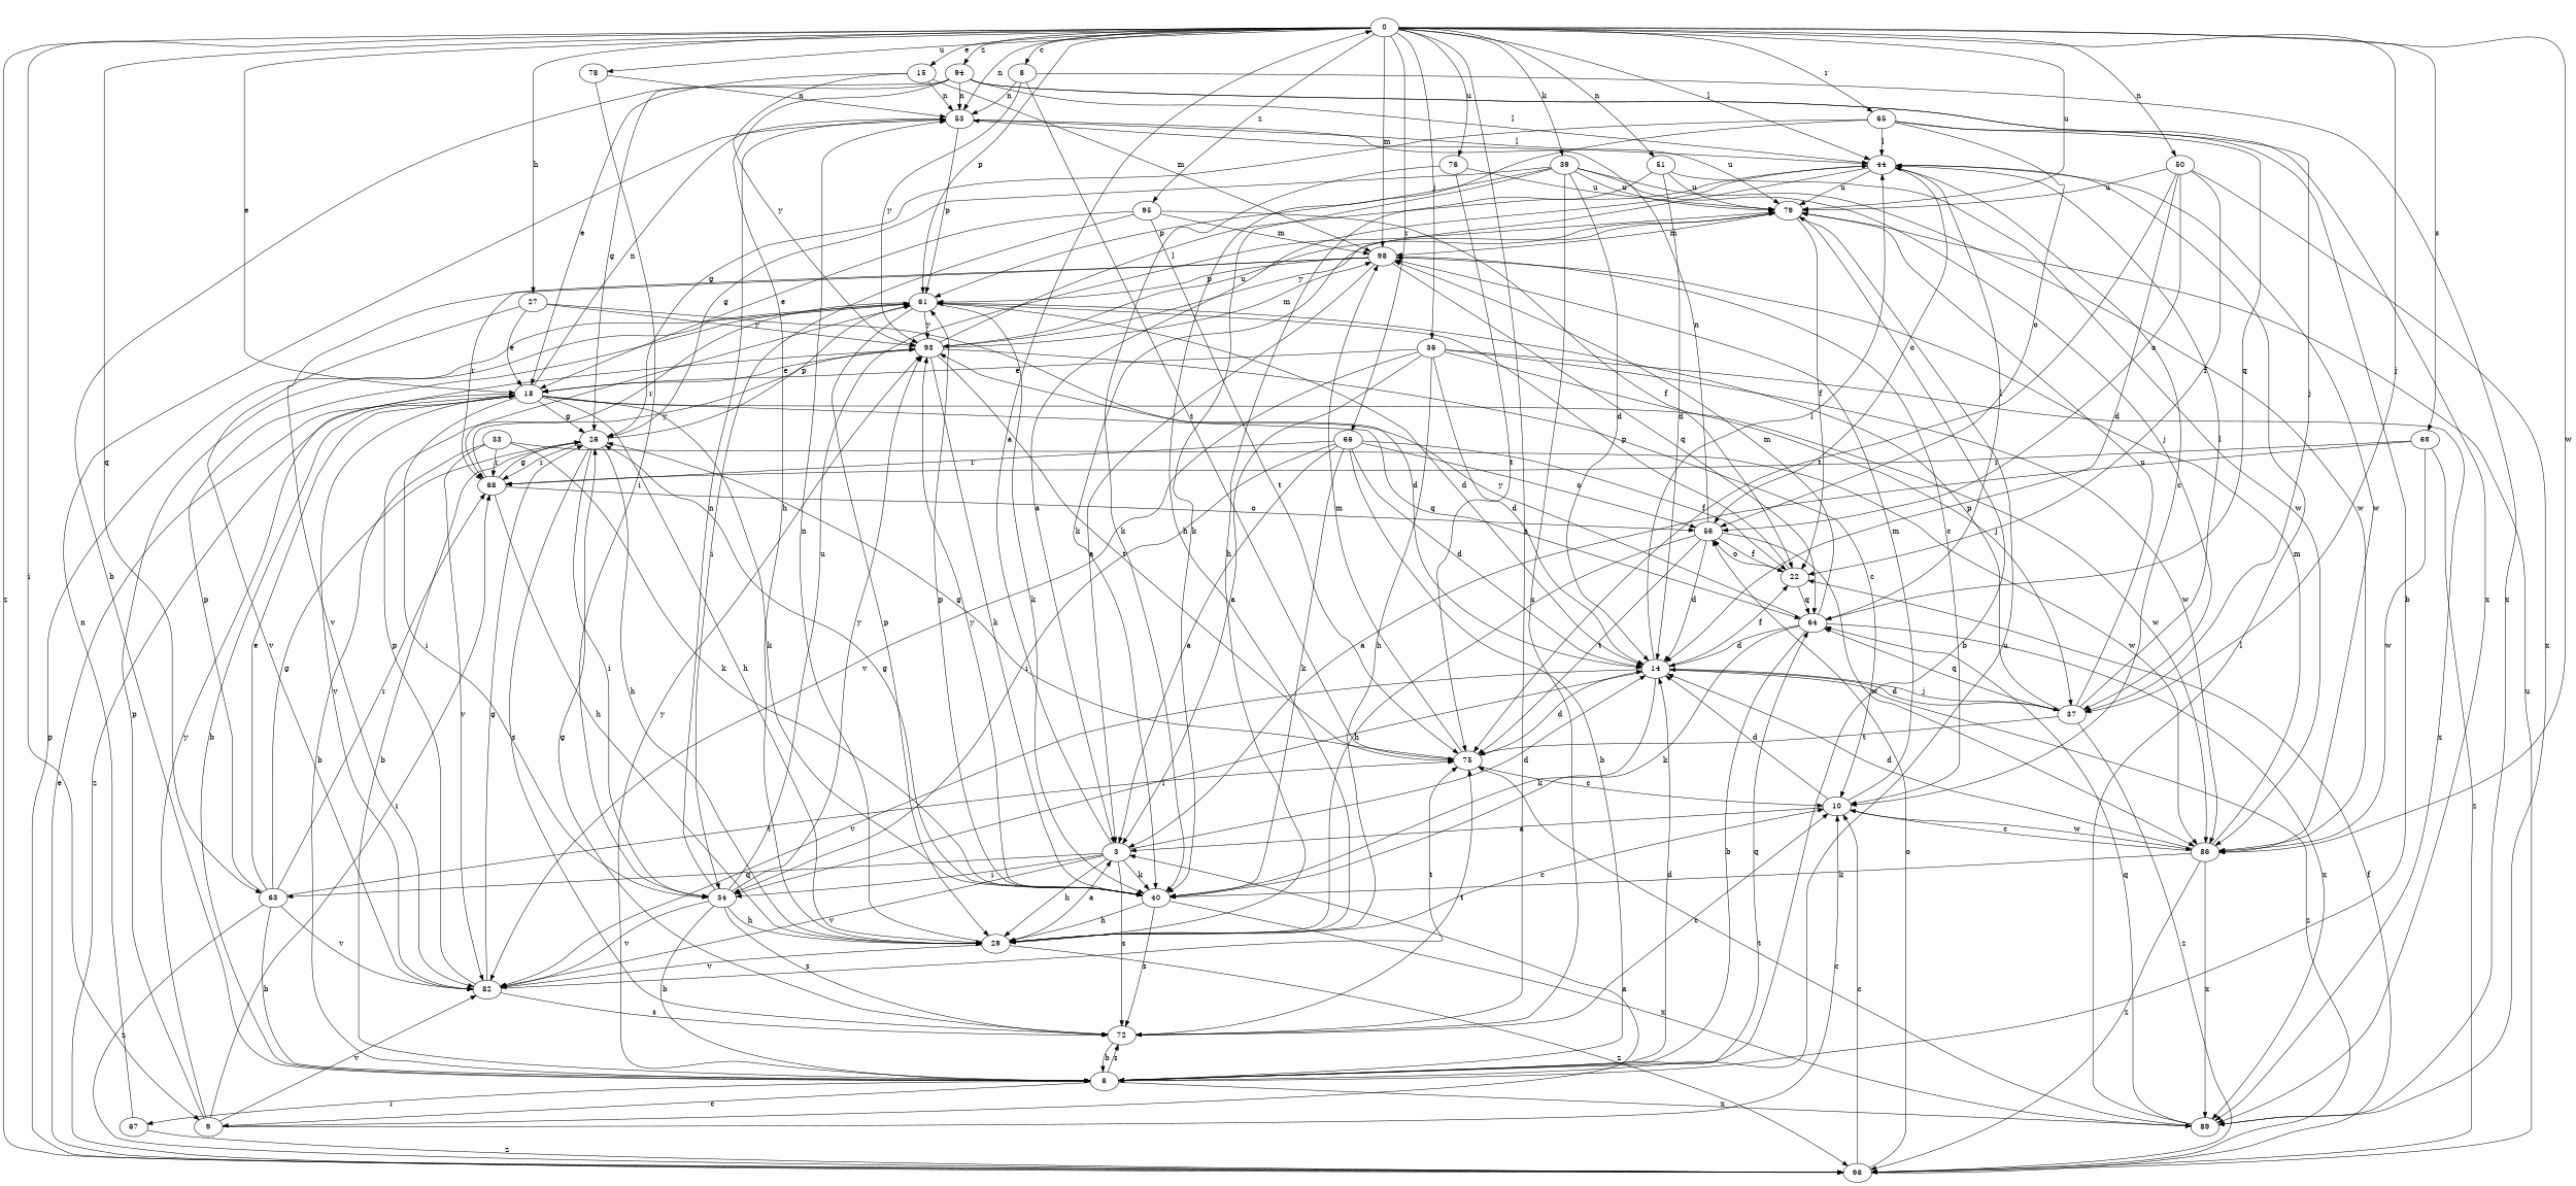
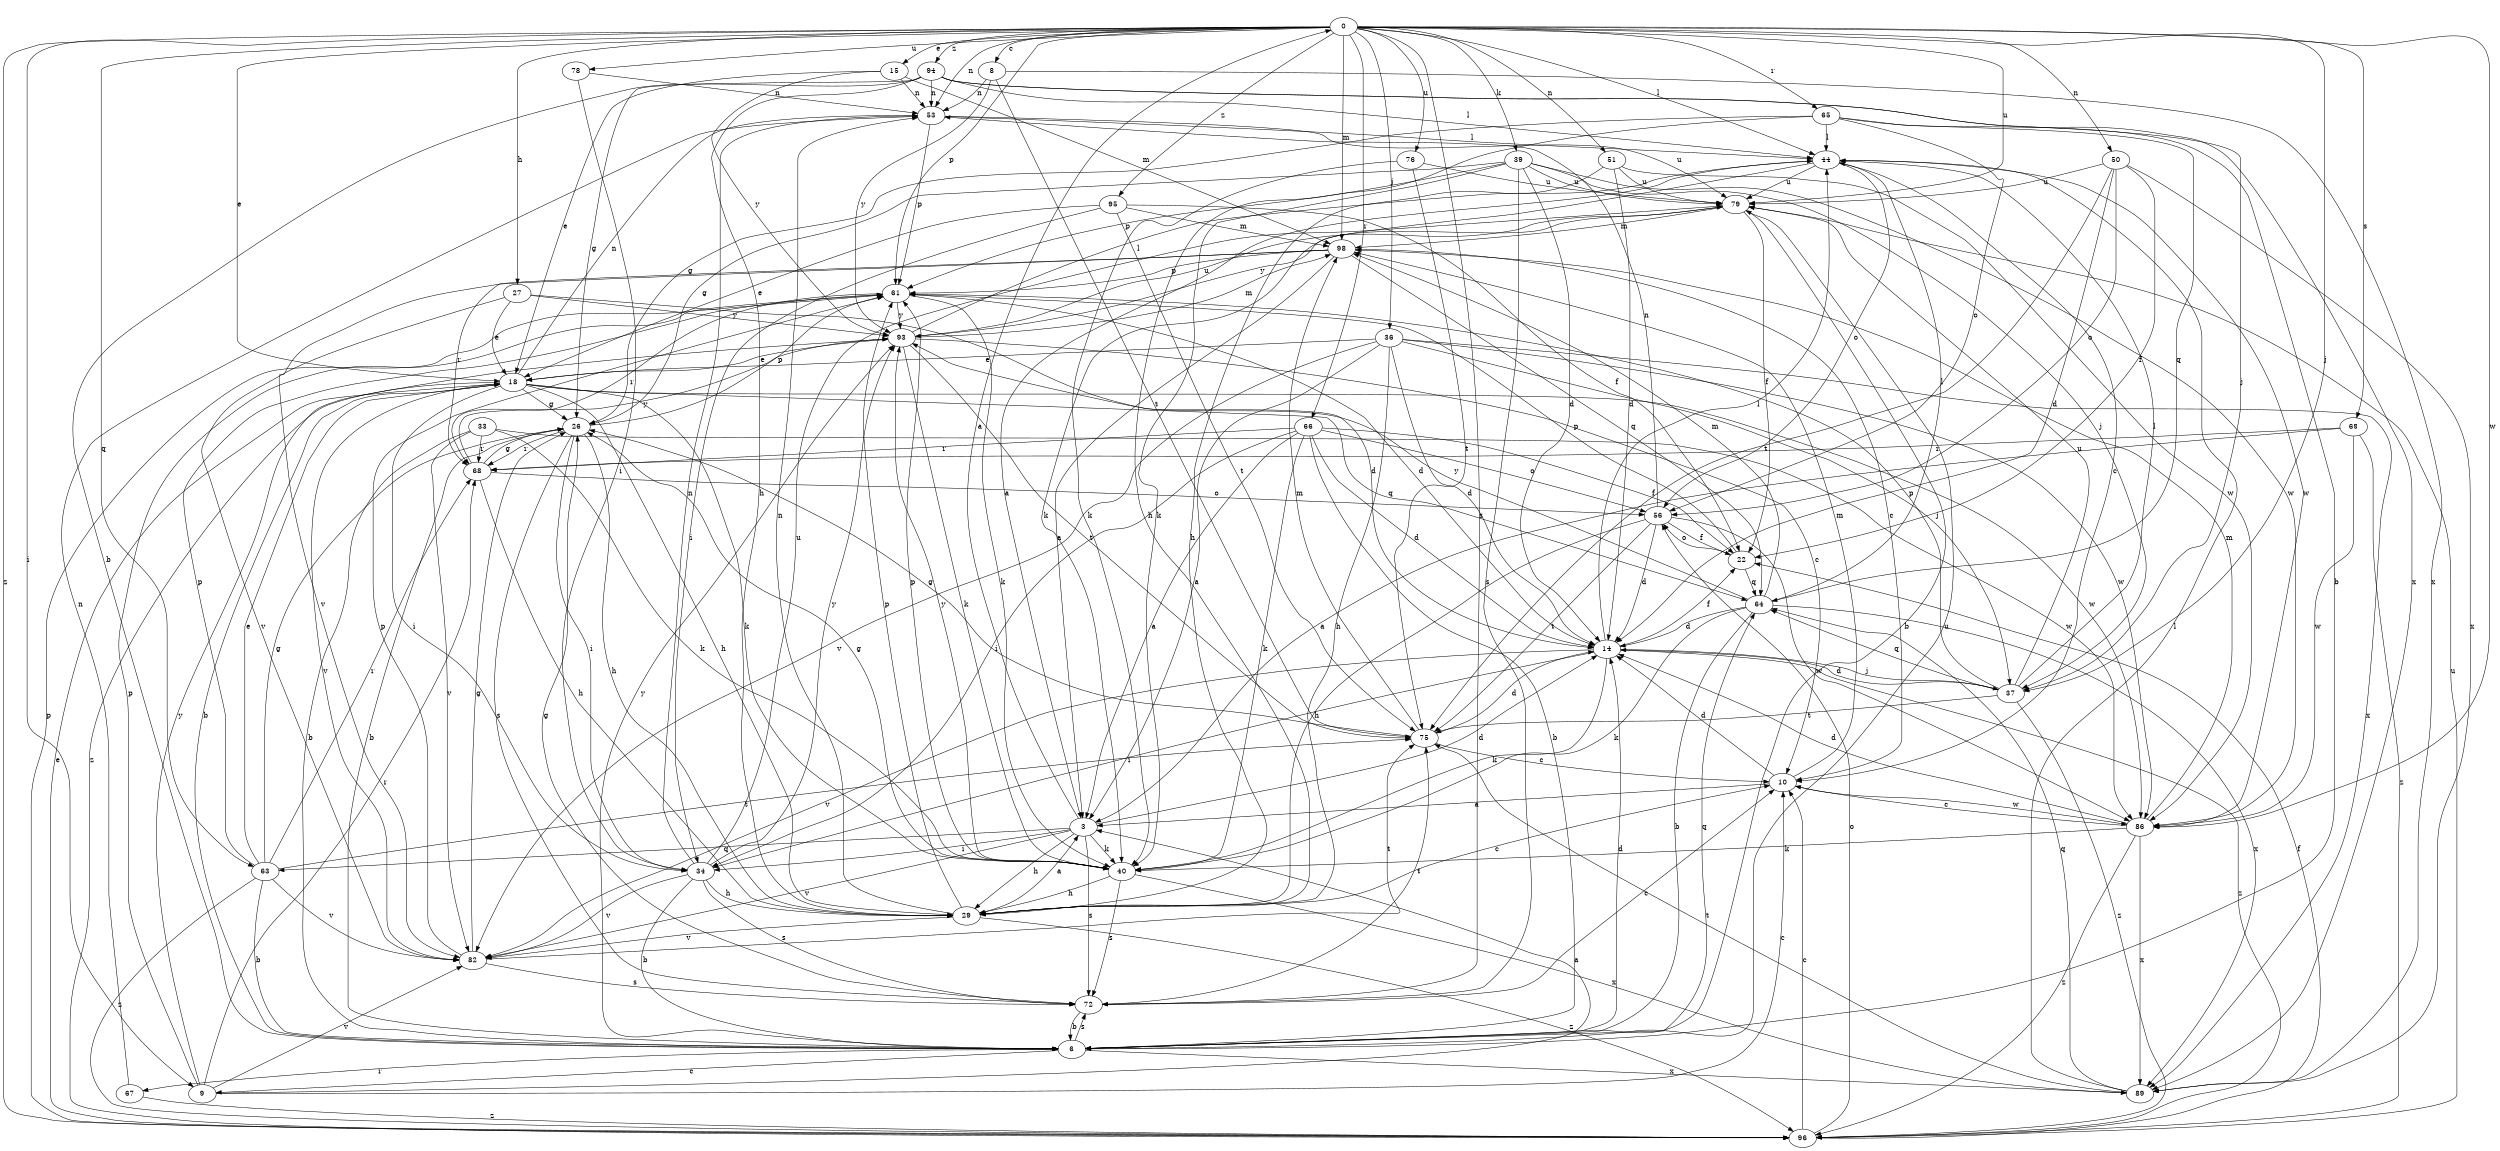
  strict digraph {
    0
    8
    15
    18
    27
    36
    37
    39
    44
    n10 [label=98]
    50
    51
    53
    61
    63
    65
    66
    69
    72
    76
    78
    79
    86
    94
    95
    96
    9
    89
    93
    75
    29
    34
    40
    82
    6
    64
    26
    14
    33
    68
    3
    10
    56
    22
    67
    0 -> 8 [label=c]
    0 -> 15 [label=e]
    0 -> 18 [label=e]
    0 -> 27 [label=h]
    0 -> 36 [label=j]
    0 -> 37 [label=j]
    0 -> 39 [label=k]
    0 -> 44 [label=l]
    0 -> n10 [label=m]
    0 -> 50 [label=n]
    0 -> 51 [label=n]
    0 -> 53 [label=n]
    0 -> 61 [label=p]
    0 -> 63 [label=q]
    0 -> 65 [label=r]
    0 -> 66 [label=r]
    0 -> 69 [label=s]
    0 -> 72 [label=s]
    0 -> 76 [label=u]
    0 -> 78 [label=u]
    0 -> 79 [label=u]
    0 -> 86 [label=w]
    0 -> 94 [label=z]
    0 -> 95 [label=z]
    0 -> 96 [label=z]
    0 -> 9 [label=i]
    8 -> 53 [label=n]
    8 -> 89 [label=x]
    8 -> 93 [label=y]
    8 -> 75 [label=t]
    15 -> 18 [label=e]
    15 -> n10 [label=m]
    15 -> 53 [label=n]
    15 -> 93 [label=y]
    18 -> 53 [label=n]
    18 -> 86 [label=w]
    18 -> 96 [label=z]
    18 -> 29 [label=h]
    18 -> 34 [label=i]
    18 -> 40 [label=k]
    18 -> 82 [label=v]
    18 -> 6 [label=b]
    18 -> 64 [label=q]
    18 -> 26 [label=g]
    27 -> 18 [label=e]
    27 -> 93 [label=y]
    27 -> 82 [label=v]
    27 -> 14 [label=d]
    36 -> 18 [label=e]
    36 -> 37 [label=j]
    36 -> 86 [label=w]
    36 -> 89 [label=x]
    36 -> 29 [label=h]
    36 -> 82 [label=v]
    36 -> 14 [label=d]
    36 -> 3 [label=a]
    37 -> 44 [label=l]
    37 -> 61 [label=p]
    37 -> 79 [label=u]
    37 -> 96 [label=z]
    37 -> 75 [label=t]
    37 -> 64 [label=q]
    37 -> 14 [label=d]
    39 -> 37 [label=j]
    39 -> 61 [label=p]
    39 -> 72 [label=s]
    39 -> 79 [label=u]
    39 -> 86 [label=w]
    39 -> 40 [label=k]
    39 -> 26 [label=g]
    39 -> 14 [label=d]
    44 -> 79 [label=u]
    44 -> 86 [label=w]
    44 -> 40 [label=k]
    44 -> 3 [label=a]
    44 -> 10 [label=c]
    44 -> 56 [label=o]
    n10 -> 61 [label=p]
    n10 -> 82 [label=v]
    n10 -> 64 [label=q]
    n10 -> 68 [label=r]
    n10 -> 3 [label=a]
    n10 -> 10 [label=c]
    50 -> 79 [label=u]
    50 -> 89 [label=x]
    50 -> 75 [label=t]
    50 -> 14 [label=d]
    50 -> 56 [label=o]
    50 -> 22 [label=f]
    51 -> 79 [label=u]
    51 -> 86 [label=w]
    51 -> 29 [label=h]
    51 -> 14 [label=d]
    53 -> 44 [label=l]
    53 -> 61 [label=p]
    53 -> 79 [label=u]
    61 -> 93 [label=y]
    61 -> 40 [label=k]
    61 -> 14 [label=d]
    61 -> 68 [label=r]
    63 -> 18 [label=e]
    63 -> 61 [label=p]
    63 -> 96 [label=z]
    63 -> 75 [label=t]
    63 -> 82 [label=v]
    63 -> 6 [label=b]
    63 -> 26 [label=g]
    63 -> 68 [label=r]
    65 -> 44 [label=l]
    65 -> 29 [label=h]
    65 -> 6 [label=b]
    65 -> 64 [label=q]
    65 -> 26 [label=g]
    65 -> 56 [label=o]
    66 -> 34 [label=i]
    66 -> 40 [label=k]
    66 -> 6 [label=b]
    66 -> 14 [label=d]
    66 -> 68 [label=r]
    66 -> 3 [label=a]
    66 -> 56 [label=o]
    66 -> 22 [label=f]
    69 -> 86 [label=w]
    69 -> 96 [label=z]
    69 -> 68 [label=r]
    69 -> 3 [label=a]
    72 -> 75 [label=t]
    72 -> 6 [label=b]
    72 -> 26 [label=g]
    72 -> 10 [label=c]
    76 -> 79 [label=u]
    76 -> 75 [label=t]
    76 -> 40 [label=k]
    78 -> 53 [label=n]
    78 -> 34 [label=i]
    79 -> n10 [label=m]
    79 -> 93 [label=y]
    79 -> 6 [label=b]
    79 -> 22 [label=f]
    86 -> n10 [label=m]
    86 -> 96 [label=z]
    86 -> 89 [label=x]
    86 -> 40 [label=k]
    86 -> 14 [label=d]
    86 -> 10 [label=c]
    94 -> 37 [label=j]
    94 -> 44 [label=l]
    94 -> 53 [label=n]
    94 -> 89 [label=x]
    94 -> 29 [label=h]
    94 -> 6 [label=b]
    94 -> 26 [label=g]
    95 -> 18 [label=e]
    95 -> n10 [label=m]
    95 -> 75 [label=t]
    95 -> 34 [label=i]
    95 -> 22 [label=f]
    96 -> 18 [label=e]
    96 -> 61 [label=p]
    96 -> 79 [label=u]
    96 -> 10 [label=c]
    96 -> 56 [label=o]
    96 -> 22 [label=f]
    9 -> 61 [label=p]
    9 -> 93 [label=y]
    9 -> 82 [label=v]
    9 -> 68 [label=r]
    9 -> 3 [label=a]
    9 -> 10 [label=c]
    89 -> 44 [label=l]
    89 -> 75 [label=t]
    89 -> 64 [label=q]
    93 -> 18 [label=e]
    93 -> 44 [label=l]
    93 -> n10 [label=m]
    93 -> 79 [label=u]
    93 -> 75 [label=t]
    93 -> 40 [label=k]
    93 -> 10 [label=c]
    75 -> n10 [label=m]
    75 -> 26 [label=g]
    75 -> 14 [label=d]
    75 -> 10 [label=c]
    29 -> 53 [label=n]
-   61 -> 29 [label=p]
+   29 -> 61 [label=p]
    29 -> 96 [label=z]
    29 -> 82 [label=v]
    29 -> 3 [label=a]
    29 -> 10 [label=c]
    34 -> 53 [label=n]
    34 -> 72 [label=s]
    34 -> 79 [label=u]
    34 -> 93 [label=y]
    34 -> 29 [label=h]
    34 -> 82 [label=v]
    34 -> 6 [label=b]
    40 -> 61 [label=p]
    40 -> 72 [label=s]
    40 -> 89 [label=x]
    40 -> 93 [label=y]
    40 -> 29 [label=h]
    40 -> 26 [label=g]
    82 -> 61 [label=p]
    82 -> 72 [label=s]
    82 -> 75 [label=t]
    82 -> 26 [label=g]
    6 -> 72 [label=s]
    6 -> 79 [label=u]
    6 -> 9 [label=c]
    6 -> 89 [label=x]
    6 -> 93 [label=y]
    6 -> 64 [label=q]
    6 -> 14 [label=d]
    6 -> 67 [label=r]
    64 -> 44 [label=l]
    64 -> n10 [label=m]
    64 -> 89 [label=x]
    64 -> 93 [label=y]
    64 -> 40 [label=k]
    64 -> 6 [label=b]
    64 -> 14 [label=d]
    26 -> 61 [label=p]
    26 -> 72 [label=s]
    26 -> 29 [label=h]
    26 -> 34 [label=i]
    26 -> 6 [label=b]
    26 -> 68 [label=r]
    14 -> 37 [label=j]
    14 -> 44 [label=l]
    14 -> 96 [label=z]
    14 -> 34 [label=i]
    14 -> 40 [label=k]
    14 -> 82 [label=v]
    14 -> 22 [label=f]
    33 -> 86 [label=w]
    33 -> 40 [label=k]
    33 -> 82 [label=v]
    33 -> 6 [label=b]
    33 -> 68 [label=r]
    68 -> 93 [label=y]
    68 -> 29 [label=h]
    68 -> 26 [label=g]
    68 -> 56 [label=o]
    3 -> 0 [label=a]
    3 -> 63 [label=q]
    3 -> 72 [label=s]
    3 -> 29 [label=h]
    3 -> 34 [label=i]
    3 -> 40 [label=k]
    3 -> 82 [label=v]
    3 -> 14 [label=d]
    10 -> n10 [label=m]
    10 -> 86 [label=w]
    10 -> 14 [label=d]
    10 -> 3 [label=a]
    56 -> 53 [label=n]
    56 -> 86 [label=w]
    56 -> 75 [label=t]
    56 -> 29 [label=h]
    56 -> 14 [label=d]
    56 -> 22 [label=f]
    22 -> 61 [label=p]
    22 -> 64 [label=q]
    22 -> 56 [label=o]
    67 -> 53 [label=n]
    67 -> 96 [label=z]
  }
